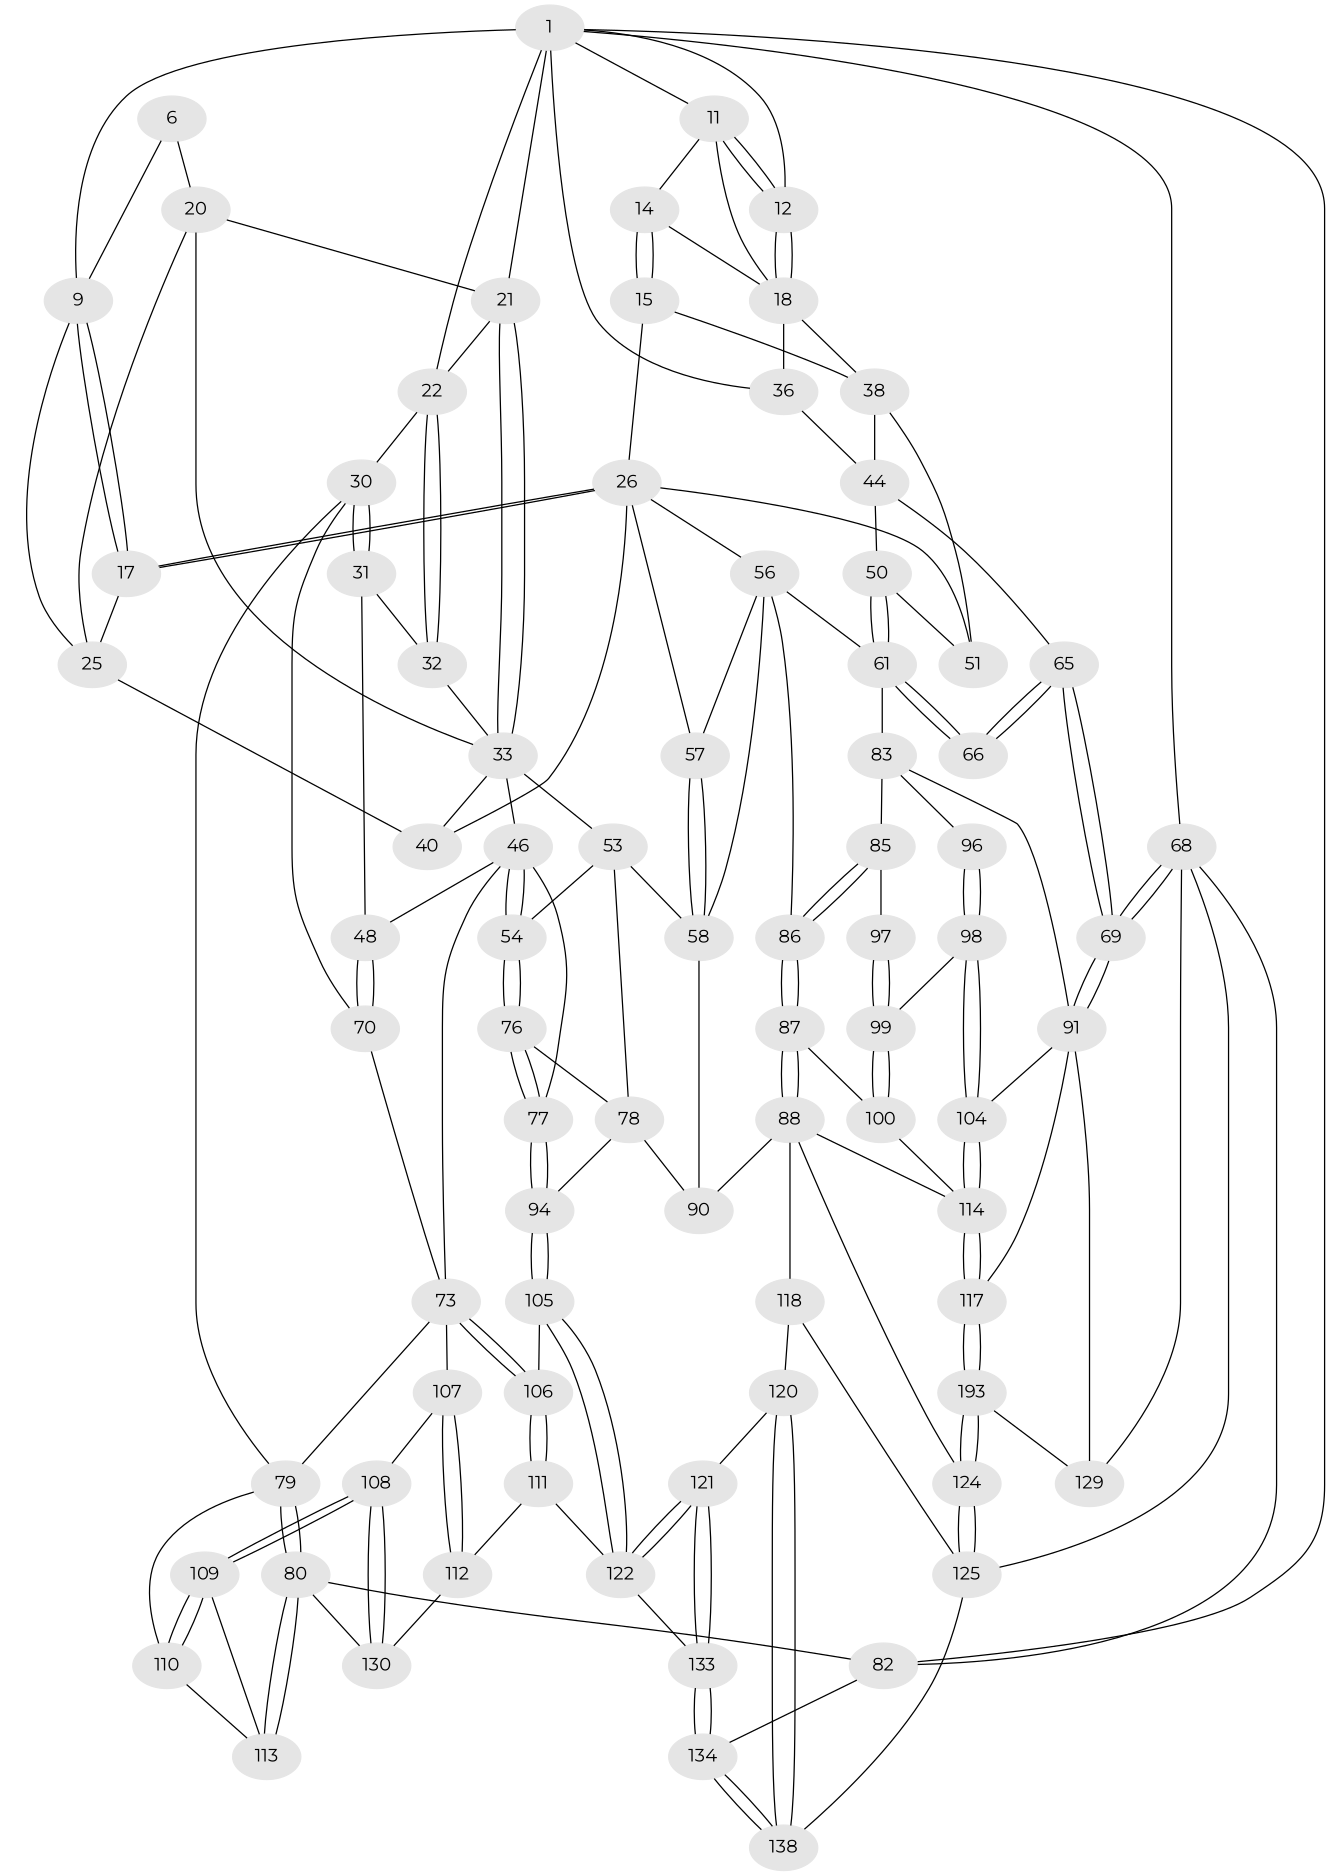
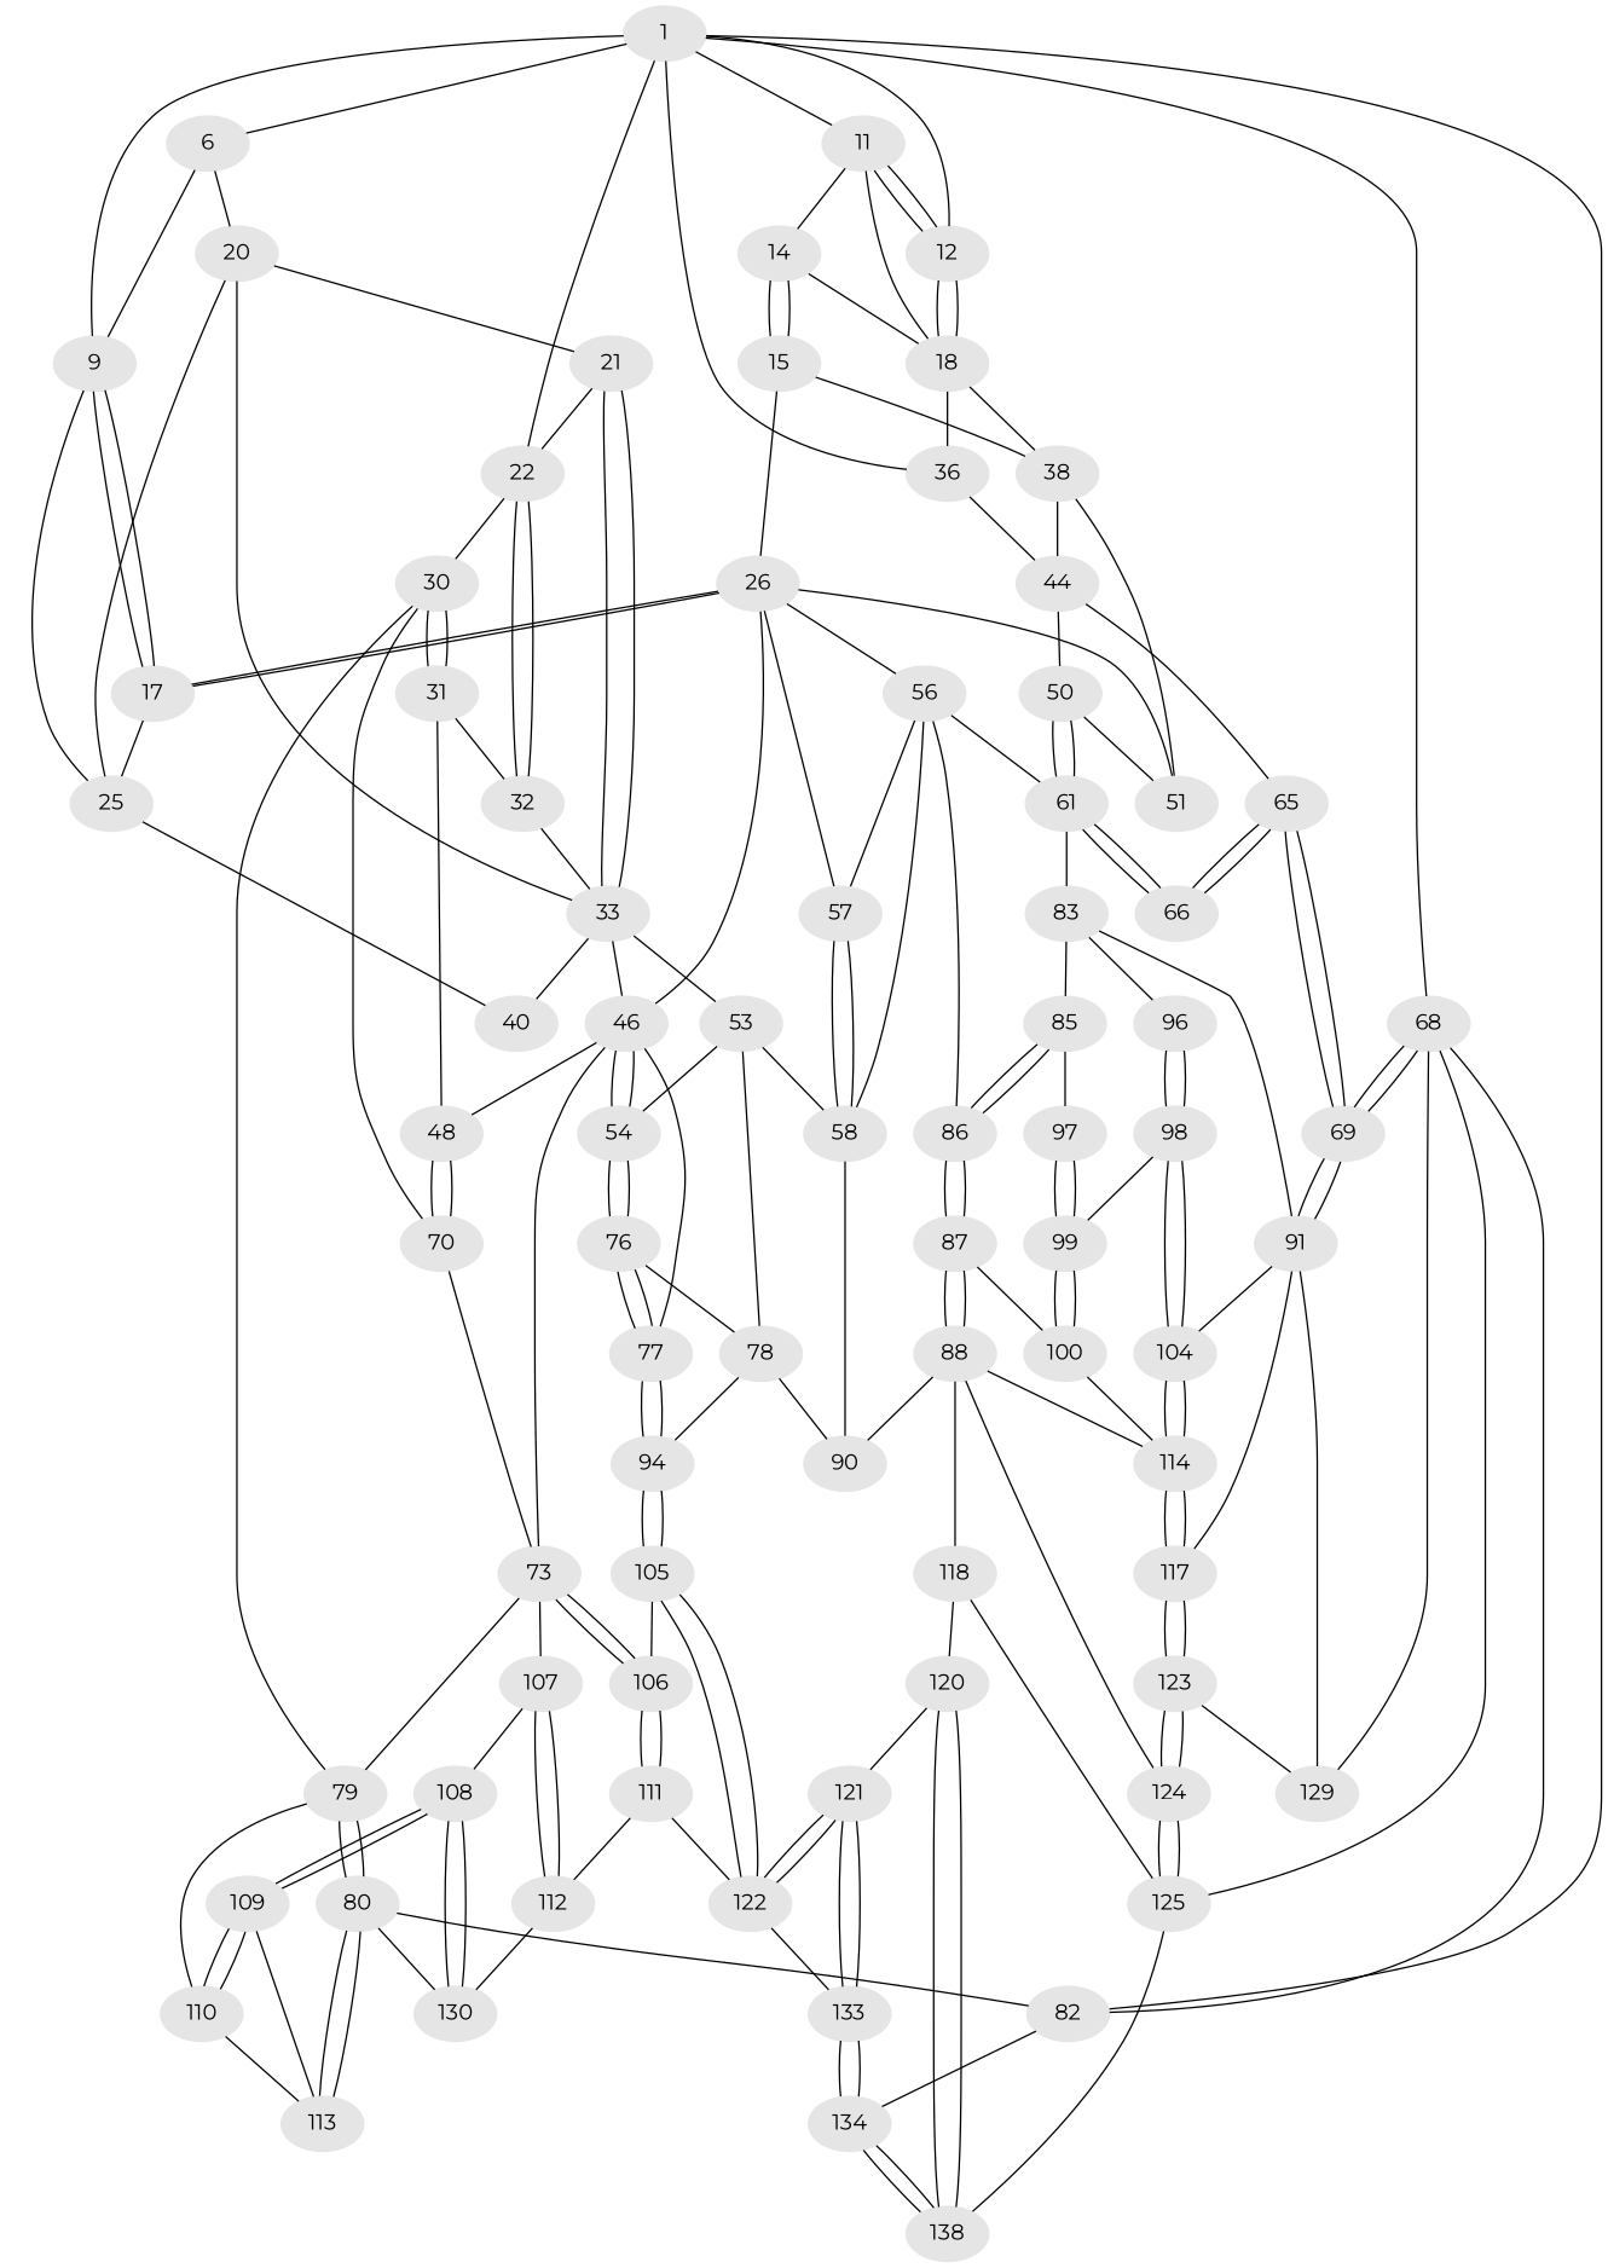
  graph {
    fontname=Montserrat
    node [color=gray90 fontname=Montserrat style=filled]
    edge [fontname=Montserrat]
    1 [super="+8+2"]
    6 [super="+7+19"]
    9 [super="+10"]
    11 [super="+13"]
    12
    22 [super="+23"]
    36 [super="+45"]
    68 [super="+136"]
    82
    20 [super="+26"]
    17
    25 [super="+27"]
    14
    18 [super="+28"]
    30 [super="+71"]
    32
    44 [super="+49"]
    69
    125 [super="+137"]
    129
    134 [super="+135"]
    21
    33 [super="+34+35"]
    40
    15
    38 [super="+39"]
    n27 [label=26 super="+42"]
    51
    56 [super="+64"]
    57
    61 [super="+62"]
    58 [super="+59"]
    86
    46 [super="+47"]
    53 [super="+60"]
    31
    70
    79 [super="+101"]
    48
    73 [super="+74"]
    80 [super="+81"]
    110
    54
    77
    78 [super="+93"]
    50
    65
    66
    76
    106
    107
    94
    83 [super="+84+92"]
    90
    87
    91 [super="+102"]
    85
    96
    138
    104
    117
    111
    108
    112
    105
    113
    130 [super="+131"]
    97
    98
    99
    88 [super="+89+116"]
    100
    114 [super="+115"]
    118 [super="+119"]
    124
    120
-   123 [label=193]
+   123
    122 [super="+127"]
    133
    109
    121
-   1 -- 21
+   1 -- 6
    1 -- 9
    1 -- 11
    1 -- 12
    1 -- 22 [weight=2]
    1 -- 36
    1 -- 68
    1 -- 82
    6 -- 9 [weight=2]
    6 -- 20
    9 -- 17
    9 -- 17
    9 -- 25
    11 -- 12
    11 -- 12
    11 -- 14
    11 -- 18
    12 -- 18
    12 -- 18
    22 -- 30
    22 -- 32
    22 -- 32
    36 -- 44 [weight=2]
    68 -- 82
    68 -- 69
    68 -- 69
    68 -- 125
    68 -- 129
    82 -- 134
    20 -- 25
    20 -- 21
    20 -- 33
    17 -- 25
    25 -- 40
    14 -- 18
    14 -- 15
    14 -- 15
    18 -- 36
    18 -- 38
    30 -- 31
    30 -- 31
    30 -- 70
    30 -- 79
    32 -- 33
    44 -- 50
    44 -- 65
    69 -- 91
    69 -- 91
    125 -- 138
    134 -- 138
    134 -- 138
    21 -- 22
    21 -- 33
    21 -- 33
    33 -- 40
    33 -- 46
    33 -- 53
    15 -- 38
    15 -- n27
    38 -- 44
    38 -- 51
    n27 -- 17
    n27 -- 17
-   n27 -- 40
+   n27 -- 46
    n27 -- 51
    n27 -- 56
    n27 -- 57
    56 -- 57
    56 -- 61
    56 -- 58
    56 -- 86
    57 -- 58
    57 -- 58
    61 -- 66 [weight=2]
    61 -- 66
    61 -- 83
    58 -- 90
    86 -- 87
    86 -- 87
    46 -- 48
    46 -- 73
    46 -- 54
    46 -- 54
    46 -- 77
    53 -- 58
    53 -- 54
    53 -- 78
    31 -- 32
    31 -- 48
    70 -- 73
    79 -- 80
    79 -- 80
    79 -- 110
    48 -- 70
    48 -- 70
    73 -- 79
    73 -- 106
    73 -- 106
    73 -- 107
    80 -- 82
    80 -- 113
    80 -- 113
    80 -- 130
    110 -- 113
    54 -- 76
    54 -- 76
    77 -- 94
    77 -- 94
    78 -- 94
    78 -- 90
    50 -- 51
    50 -- 61
    50 -- 61
    65 -- 69
    65 -- 69
    65 -- 66
    65 -- 66
    76 -- 77
    76 -- 77
    76 -- 78
    106 -- 111
    106 -- 111
    107 -- 108
    107 -- 112
    107 -- 112
    94 -- 105
    94 -- 105
    83 -- 91
    83 -- 85
    83 -- 96
    87 -- 88
    87 -- 88
    87 -- 100
    91 -- 129
    91 -- 104
    91 -- 117
    85 -- 86
    85 -- 86
    85 -- 97
    96 -- 98
    96 -- 98
    104 -- 114
    104 -- 114
    117 -- 123
    117 -- 123
    111 -- 112
    111 -- 122
    108 -- 130
    108 -- 130
    108 -- 109
    108 -- 109
    112 -- 130
    105 -- 106
    105 -- 122
    105 -- 122
    97 -- 99
    97 -- 99
    98 -- 104
    98 -- 104
    98 -- 99
    99 -- 100
    99 -- 100
    88 -- 90
    88 -- 114
    88 -- 118
    88 -- 124
    100 -- 114
    114 -- 117
    114 -- 117
    118 -- 125
    118 -- 120
    124 -- 125
    124 -- 125
    120 -- 138
    120 -- 138
    120 -- 121
    123 -- 129
    123 -- 124
    123 -- 124
    122 -- 133
    133 -- 134
    133 -- 134
    109 -- 110
    109 -- 110
    109 -- 113
    121 -- 122
    121 -- 122
    121 -- 133
    121 -- 133
  }
